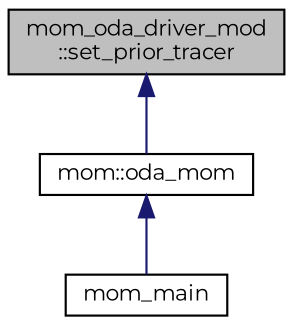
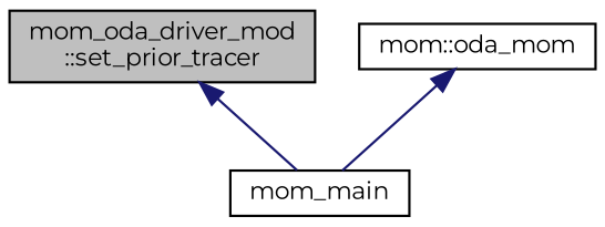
  digraph {
    fontname=Montserrat
    rankdir=TB
    node [color=black fillcolor=white fontname=Montserrat fontsize=10 shape=record style=filled]
    edge [color=midnightblue dir=back fontname=Montserrat fontsize=10 labelfontname=Helvetica labelfontsize=10 style=solid]
    n1 [fillcolor=grey75 fontcolor=black height=0.2 label="mom_oda_driver_mod\l::set_prior_tracer" width=0.4]
    n2 [height=0.2 label="mom::oda_mom" width=0.4]
    n3 [height=0.2 label=mom_main width=0.4]
-   n1 -> n2
+   n1 -> n3
    n2 -> n3
  }
